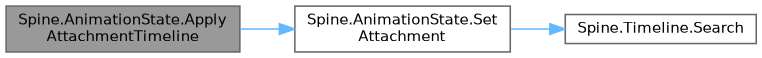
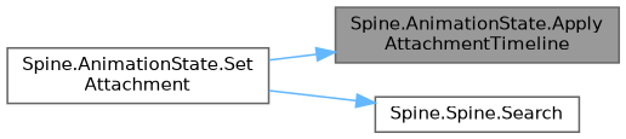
  digraph {
    rankdir=LR
    node [color=grey40 fillcolor=white fontname=Helvetica fontsize=10 shape=box style=filled]
    edge [color=steelblue1 fontname=Helvetica fontsize=10 labelfontname=Helvetica labelfontsize=10 style=solid]
    n1 [color=gray40 fillcolor=grey60 fontcolor=black height=0.2 label="Spine.AnimationState.Apply\lAttachmentTimeline" width=0.4]
    n2 [height=0.2 label="Spine.AnimationState.Set\lAttachment" width=0.4]
-   n3 [height=0.2 label="Spine.Timeline.Search" width=0.4]
-   n1 -> n2
+   n3 [height=0.2 label="Spine.Spine.Search" width=0.4]
+   n2 -> n1
    n2 -> n3
  }
